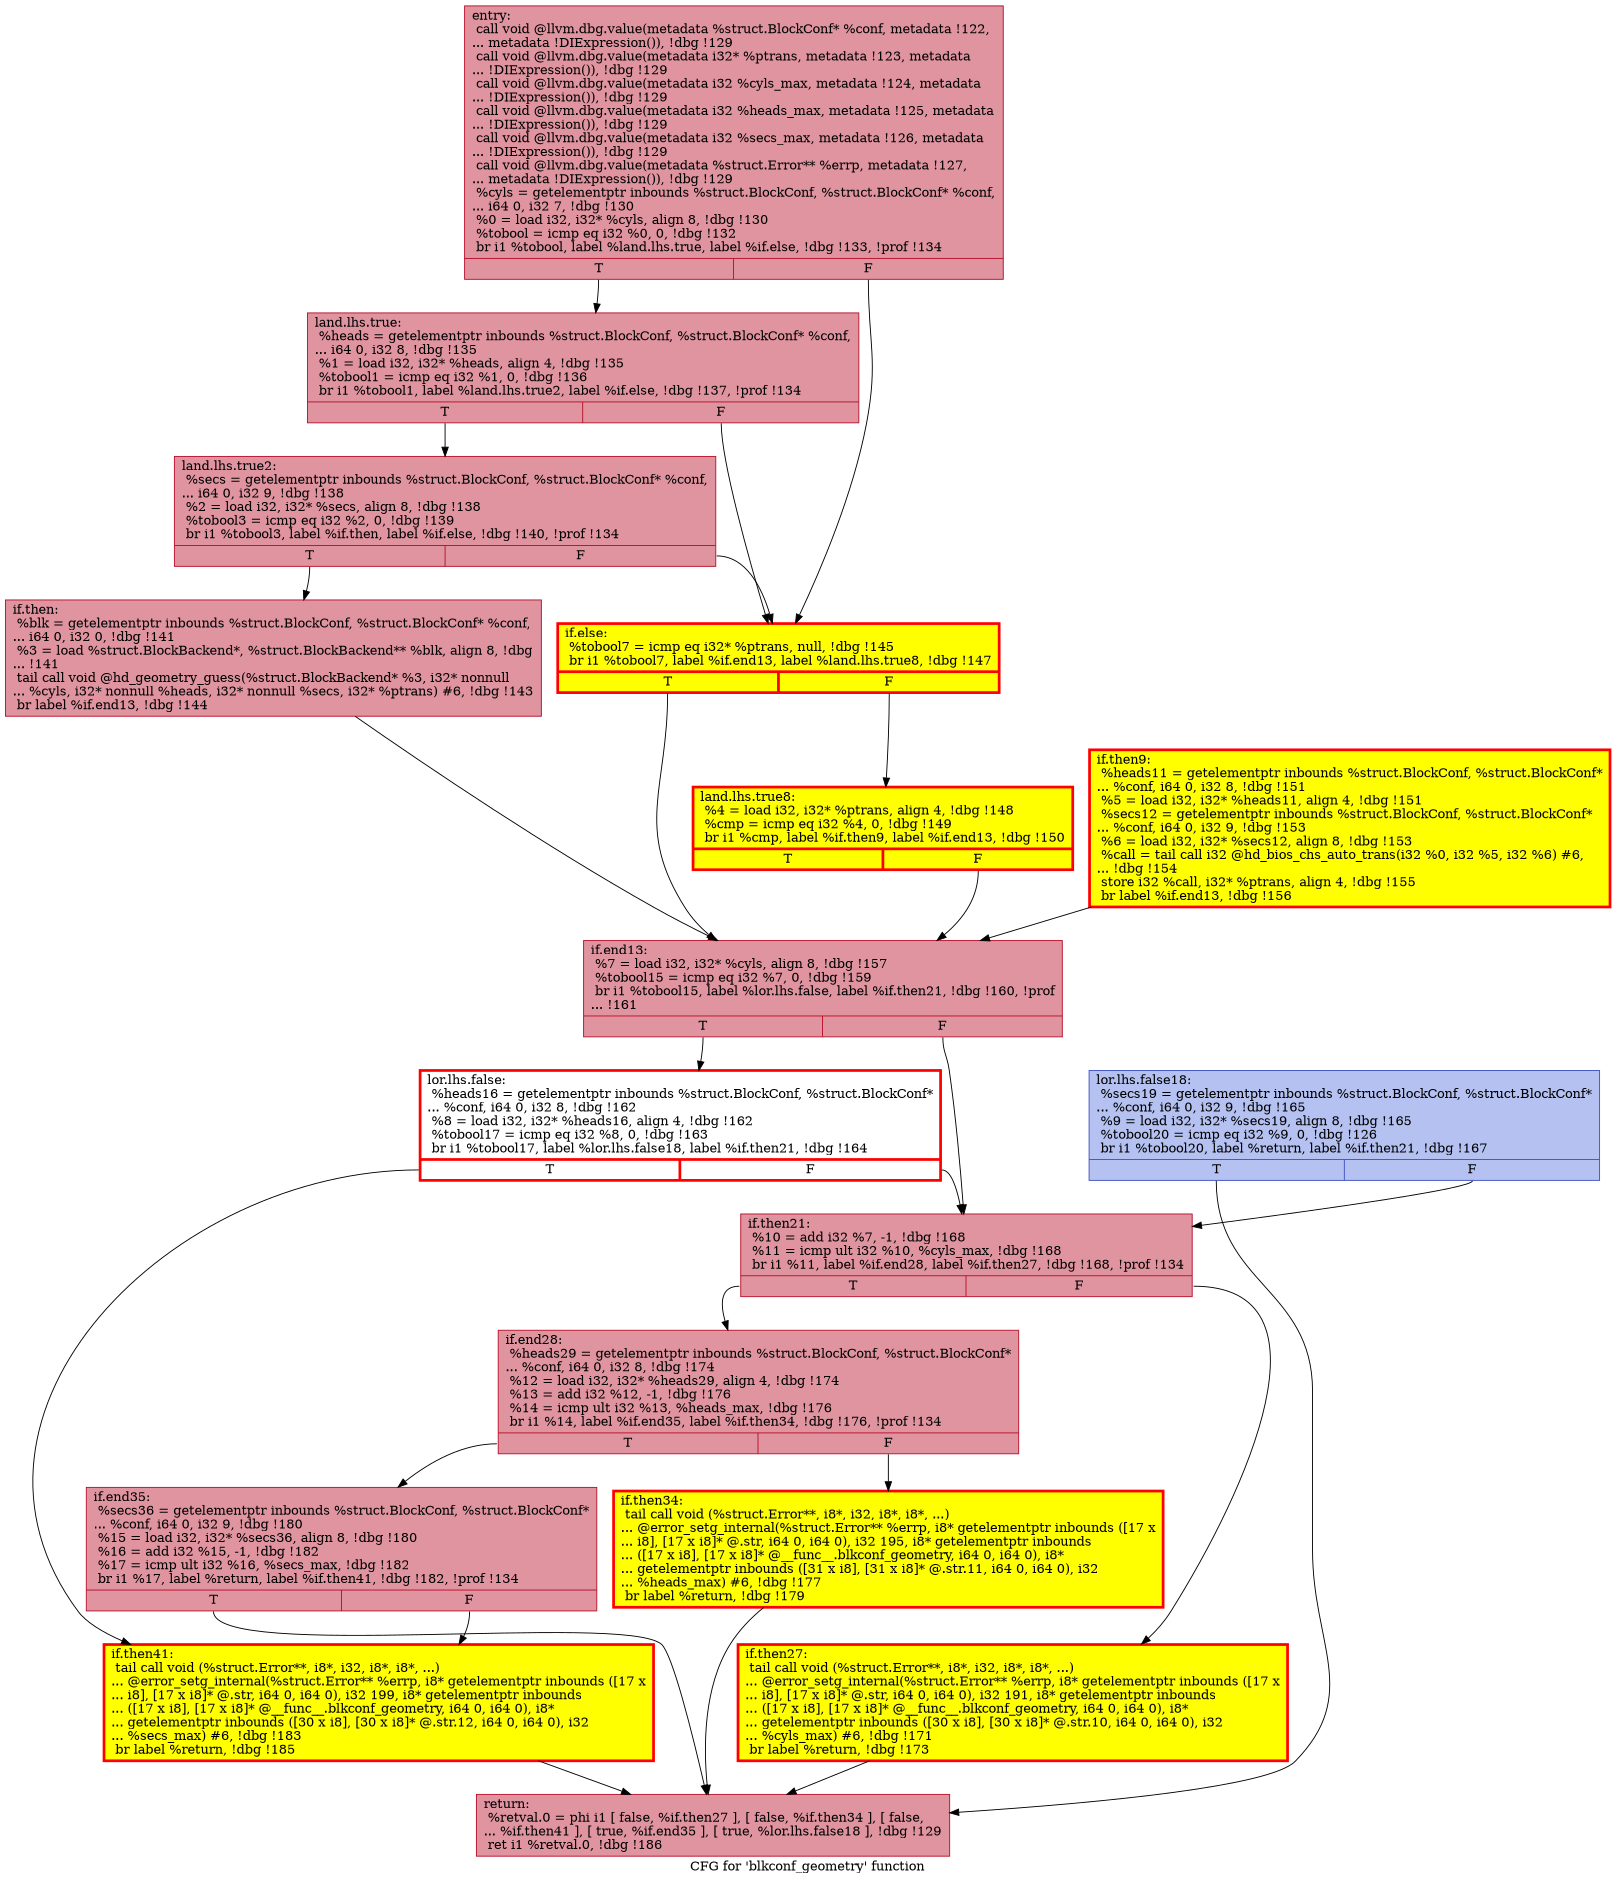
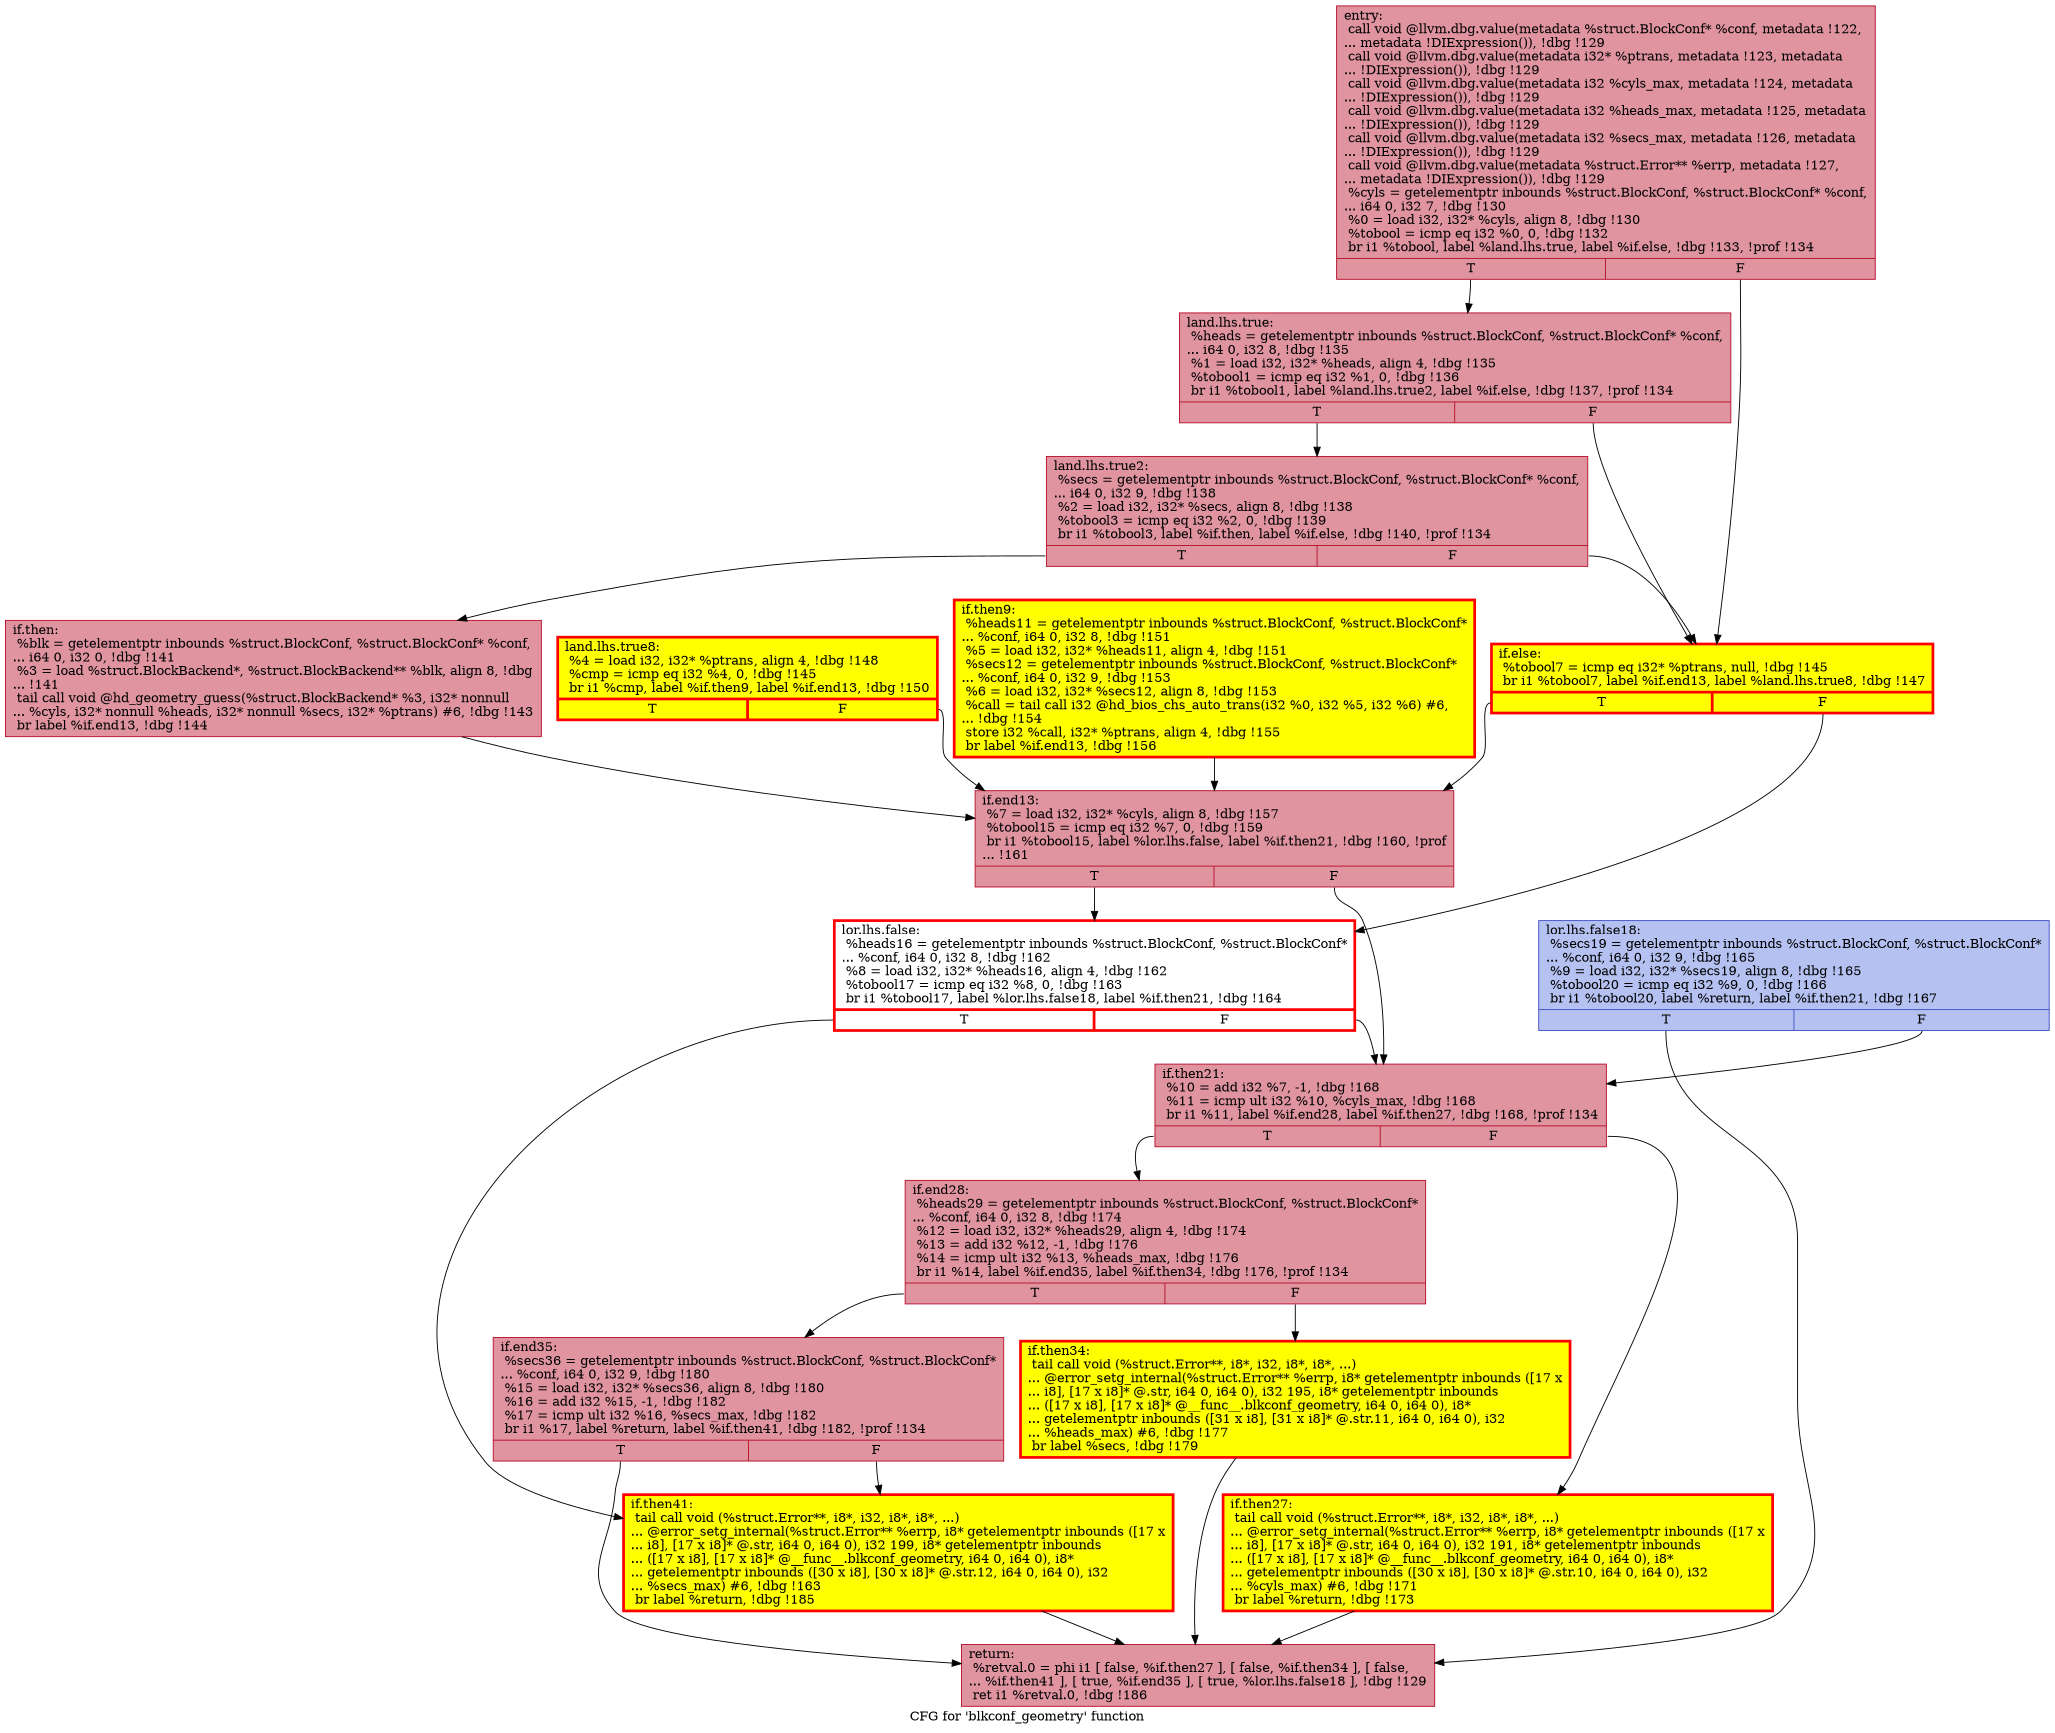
  digraph {
    label="CFG for 'blkconf_geometry' function"
    node [color="#b70d28ff" fillcolor="#b70d2870" shape=record style=filled]
    edge [tailport=s0]
    n1 [label="{entry:\l  call void @llvm.dbg.value(metadata %struct.BlockConf* %conf, metadata !122,\l... metadata !DIExpression()), !dbg !129\l  call void @llvm.dbg.value(metadata i32* %ptrans, metadata !123, metadata\l... !DIExpression()), !dbg !129\l  call void @llvm.dbg.value(metadata i32 %cyls_max, metadata !124, metadata\l... !DIExpression()), !dbg !129\l  call void @llvm.dbg.value(metadata i32 %heads_max, metadata !125, metadata\l... !DIExpression()), !dbg !129\l  call void @llvm.dbg.value(metadata i32 %secs_max, metadata !126, metadata\l... !DIExpression()), !dbg !129\l  call void @llvm.dbg.value(metadata %struct.Error** %errp, metadata !127,\l... metadata !DIExpression()), !dbg !129\l  %cyls = getelementptr inbounds %struct.BlockConf, %struct.BlockConf* %conf,\l... i64 0, i32 7, !dbg !130\l  %0 = load i32, i32* %cyls, align 8, !dbg !130\l  %tobool = icmp eq i32 %0, 0, !dbg !132\l  br i1 %tobool, label %land.lhs.true, label %if.else, !dbg !133, !prof !134\l|{<s0>T|<s1>F}}"]
    n2 [label="{land.lhs.true:                                    \l  %heads = getelementptr inbounds %struct.BlockConf, %struct.BlockConf* %conf,\l... i64 0, i32 8, !dbg !135\l  %1 = load i32, i32* %heads, align 4, !dbg !135\l  %tobool1 = icmp eq i32 %1, 0, !dbg !136\l  br i1 %tobool1, label %land.lhs.true2, label %if.else, !dbg !137, !prof !134\l|{<s0>T|<s1>F}}"]
    n3 [color=red fillcolor=yellow label="{if.else:                                          \l  %tobool7 = icmp eq i32* %ptrans, null, !dbg !145\l  br i1 %tobool7, label %if.end13, label %land.lhs.true8, !dbg !147\l|{<s0>T|<s1>F}}" penwidth=3.0]
    n4 [label="{land.lhs.true2:                                   \l  %secs = getelementptr inbounds %struct.BlockConf, %struct.BlockConf* %conf,\l... i64 0, i32 9, !dbg !138\l  %2 = load i32, i32* %secs, align 8, !dbg !138\l  %tobool3 = icmp eq i32 %2, 0, !dbg !139\l  br i1 %tobool3, label %if.then, label %if.else, !dbg !140, !prof !134\l|{<s0>T|<s1>F}}"]
    n5 [label="{if.end13:                                         \l  %7 = load i32, i32* %cyls, align 8, !dbg !157\l  %tobool15 = icmp eq i32 %7, 0, !dbg !159\l  br i1 %tobool15, label %lor.lhs.false, label %if.then21, !dbg !160, !prof\l... !161\l|{<s0>T|<s1>F}}"]
-   n6 [color=red fillcolor=yellow label="{land.lhs.true8:                                   \l  %4 = load i32, i32* %ptrans, align 4, !dbg !148\l  %cmp = icmp eq i32 %4, 0, !dbg !149\l  br i1 %cmp, label %if.then9, label %if.end13, !dbg !150\l|{<s0>T|<s1>F}}" penwidth=3.0]
+   n6 [color=red fillcolor=yellow label="{land.lhs.true8:                                   \l  %4 = load i32, i32* %ptrans, align 4, !dbg !148\l  %cmp = icmp eq i32 %4, 0, !dbg !145\l  br i1 %cmp, label %if.then9, label %if.end13, !dbg !150\l|{<s0>T|<s1>F}}" penwidth=3.0]
    n7 [label="{if.then:                                          \l  %blk = getelementptr inbounds %struct.BlockConf, %struct.BlockConf* %conf,\l... i64 0, i32 0, !dbg !141\l  %3 = load %struct.BlockBackend*, %struct.BlockBackend** %blk, align 8, !dbg\l... !141\l  tail call void @hd_geometry_guess(%struct.BlockBackend* %3, i32* nonnull\l... %cyls, i32* nonnull %heads, i32* nonnull %secs, i32* %ptrans) #6, !dbg !143\l  br label %if.end13, !dbg !144\l}"]
    n8 [color=red label="{lor.lhs.false:                                    \l  %heads16 = getelementptr inbounds %struct.BlockConf, %struct.BlockConf*\l... %conf, i64 0, i32 8, !dbg !162\l  %8 = load i32, i32* %heads16, align 4, !dbg !162\l  %tobool17 = icmp eq i32 %8, 0, !dbg !163\l  br i1 %tobool17, label %lor.lhs.false18, label %if.then21, !dbg !164\l|{<s0>T|<s1>F}}" penwidth=3.0 fillcolor="" style=""]
    n9 [label="{if.then21:                                        \l  %10 = add i32 %7, -1, !dbg !168\l  %11 = icmp ult i32 %10, %cyls_max, !dbg !168\l  br i1 %11, label %if.end28, label %if.then27, !dbg !168, !prof !134\l|{<s0>T|<s1>F}}"]
-   n10 [color=red fillcolor=yellow label="{if.then41:                                        \l  tail call void (%struct.Error**, i8*, i32, i8*, i8*, ...)\l... @error_setg_internal(%struct.Error** %errp, i8* getelementptr inbounds ([17 x\l... i8], [17 x i8]* @.str, i64 0, i64 0), i32 199, i8* getelementptr inbounds\l... ([17 x i8], [17 x i8]* @__func__.blkconf_geometry, i64 0, i64 0), i8*\l... getelementptr inbounds ([30 x i8], [30 x i8]* @.str.12, i64 0, i64 0), i32\l... %secs_max) #6, !dbg !183\l  br label %return, !dbg !185\l}" penwidth=3.0]
+   n10 [color=red fillcolor=yellow label="{if.then41:                                        \l  tail call void (%struct.Error**, i8*, i32, i8*, i8*, ...)\l... @error_setg_internal(%struct.Error** %errp, i8* getelementptr inbounds ([17 x\l... i8], [17 x i8]* @.str, i64 0, i64 0), i32 199, i8* getelementptr inbounds\l... ([17 x i8], [17 x i8]* @__func__.blkconf_geometry, i64 0, i64 0), i8*\l... getelementptr inbounds ([30 x i8], [30 x i8]* @.str.12, i64 0, i64 0), i32\l... %secs_max) #6, !dbg !163\l  br label %return, !dbg !185\l}" penwidth=3.0]
    n11 [label="{if.end28:                                         \l  %heads29 = getelementptr inbounds %struct.BlockConf, %struct.BlockConf*\l... %conf, i64 0, i32 8, !dbg !174\l  %12 = load i32, i32* %heads29, align 4, !dbg !174\l  %13 = add i32 %12, -1, !dbg !176\l  %14 = icmp ult i32 %13, %heads_max, !dbg !176\l  br i1 %14, label %if.end35, label %if.then34, !dbg !176, !prof !134\l|{<s0>T|<s1>F}}"]
    n12 [color=red fillcolor=yellow label="{if.then27:                                        \l  tail call void (%struct.Error**, i8*, i32, i8*, i8*, ...)\l... @error_setg_internal(%struct.Error** %errp, i8* getelementptr inbounds ([17 x\l... i8], [17 x i8]* @.str, i64 0, i64 0), i32 191, i8* getelementptr inbounds\l... ([17 x i8], [17 x i8]* @__func__.blkconf_geometry, i64 0, i64 0), i8*\l... getelementptr inbounds ([30 x i8], [30 x i8]* @.str.10, i64 0, i64 0), i32\l... %cyls_max) #6, !dbg !171\l  br label %return, !dbg !173\l}" penwidth=3.0]
    n13 [color=red fillcolor=yellow label="{if.then9:                                         \l  %heads11 = getelementptr inbounds %struct.BlockConf, %struct.BlockConf*\l... %conf, i64 0, i32 8, !dbg !151\l  %5 = load i32, i32* %heads11, align 4, !dbg !151\l  %secs12 = getelementptr inbounds %struct.BlockConf, %struct.BlockConf*\l... %conf, i64 0, i32 9, !dbg !153\l  %6 = load i32, i32* %secs12, align 8, !dbg !153\l  %call = tail call i32 @hd_bios_chs_auto_trans(i32 %0, i32 %5, i32 %6) #6,\l... !dbg !154\l  store i32 %call, i32* %ptrans, align 4, !dbg !155\l  br label %if.end13, !dbg !156\l}" penwidth=3.0]
-   n14 [color="#3d50c3ff" fillcolor="#5572df70" label="{lor.lhs.false18:                                  \l  %secs19 = getelementptr inbounds %struct.BlockConf, %struct.BlockConf*\l... %conf, i64 0, i32 9, !dbg !165\l  %9 = load i32, i32* %secs19, align 8, !dbg !165\l  %tobool20 = icmp eq i32 %9, 0, !dbg !126\l  br i1 %tobool20, label %return, label %if.then21, !dbg !167\l|{<s0>T|<s1>F}}"]
+   n14 [color="#3d50c3ff" fillcolor="#5572df70" label="{lor.lhs.false18:                                  \l  %secs19 = getelementptr inbounds %struct.BlockConf, %struct.BlockConf*\l... %conf, i64 0, i32 9, !dbg !165\l  %9 = load i32, i32* %secs19, align 8, !dbg !165\l  %tobool20 = icmp eq i32 %9, 0, !dbg !166\l  br i1 %tobool20, label %return, label %if.then21, !dbg !167\l|{<s0>T|<s1>F}}"]
    n15 [label="{return:                                           \l  %retval.0 = phi i1 [ false, %if.then27 ], [ false, %if.then34 ], [ false,\l... %if.then41 ], [ true, %if.end35 ], [ true, %lor.lhs.false18 ], !dbg !129\l  ret i1 %retval.0, !dbg !186\l}"]
    n16 [label="{if.end35:                                         \l  %secs36 = getelementptr inbounds %struct.BlockConf, %struct.BlockConf*\l... %conf, i64 0, i32 9, !dbg !180\l  %15 = load i32, i32* %secs36, align 8, !dbg !180\l  %16 = add i32 %15, -1, !dbg !182\l  %17 = icmp ult i32 %16, %secs_max, !dbg !182\l  br i1 %17, label %return, label %if.then41, !dbg !182, !prof !134\l|{<s0>T|<s1>F}}"]
-   n17 [color=red fillcolor=yellow label="{if.then34:                                        \l  tail call void (%struct.Error**, i8*, i32, i8*, i8*, ...)\l... @error_setg_internal(%struct.Error** %errp, i8* getelementptr inbounds ([17 x\l... i8], [17 x i8]* @.str, i64 0, i64 0), i32 195, i8* getelementptr inbounds\l... ([17 x i8], [17 x i8]* @__func__.blkconf_geometry, i64 0, i64 0), i8*\l... getelementptr inbounds ([31 x i8], [31 x i8]* @.str.11, i64 0, i64 0), i32\l... %heads_max) #6, !dbg !177\l  br label %return, !dbg !179\l}" penwidth=3.0]
+   n17 [color=red fillcolor=yellow label="{if.then34:                                        \l  tail call void (%struct.Error**, i8*, i32, i8*, i8*, ...)\l... @error_setg_internal(%struct.Error** %errp, i8* getelementptr inbounds ([17 x\l... i8], [17 x i8]* @.str, i64 0, i64 0), i32 195, i8* getelementptr inbounds\l... ([17 x i8], [17 x i8]* @__func__.blkconf_geometry, i64 0, i64 0), i8*\l... getelementptr inbounds ([31 x i8], [31 x i8]* @.str.11, i64 0, i64 0), i32\l... %heads_max) #6, !dbg !177\l  br label %secs, !dbg !179\l}" penwidth=3.0]
    n1 -> n2
    n1 -> n3 [tailport=s1]
    n2 -> n3 [tailport=s1]
    n2 -> n4
    n3 -> n5
-   n3 -> n6 [tailport=s1]
+   n3 -> n8 [tailport=s1]
    n4 -> n3 [tailport=s1]
    n4 -> n7
    n5 -> n8
    n5 -> n9 [tailport=s1]
    n6 -> n5 [tailport=s1]
    n7 -> n5
    n8 -> n9 [tailport=s1]
    n8 -> n10
    n9 -> n11
    n9 -> n12 [tailport=s1]
    n10 -> n15
    n11 -> n16
    n11 -> n17 [tailport=s1]
    n12 -> n15
    n13 -> n5
    n14 -> n9 [tailport=s1]
    n14 -> n15
    n16 -> n10 [tailport=s1]
    n16 -> n15
    n17 -> n15
  }
